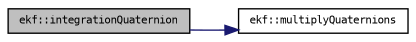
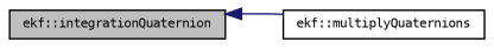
  digraph {
    rankdir=LR
    node [color=black fontname=DejaVuSansMono fontsize=8 shape=record]
    n1 [fillcolor=grey75 fontcolor=black height=0.2 label="ekf::integrationQuaternion" style=filled width=0.4]
    n2 [height=0.2 label="ekf::multiplyQuaternions" width=0.4]
-   n1 -> n2 [color=midnightblue fontname=DejaVuSansMono fontsize=8 labelfontname=DejaVuSansMono labelfontsize=8 style=solid]
+   n2 -> n1 [color=midnightblue fontname=DejaVuSansMono fontsize=8 labelfontname=DejaVuSansMono labelfontsize=8 style=solid]
  }
